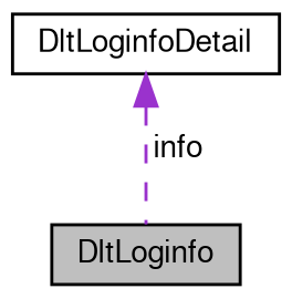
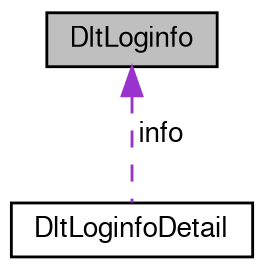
  digraph {
    node [color=black fontname=FreeSans fontsize=10 shape=record style=filled]
    n1 [fillcolor=grey75 fontcolor=black height=0.2 label=DltLoginfo width=0.4]
    n2 [fillcolor=white height=0.2 label=DltLoginfoDetail width=0.4]
-   n2 -> n1 [color=darkorchid3 dir=back fontname=FreeSans fontsize=10 label=" info" labelfontname=FreeSans labelfontsize=10 style=dashed]
+   n1 -> n2 [color=darkorchid3 dir=back fontname=FreeSans fontsize=10 label=" info" labelfontname=FreeSans labelfontsize=10 style=dashed]
  }
